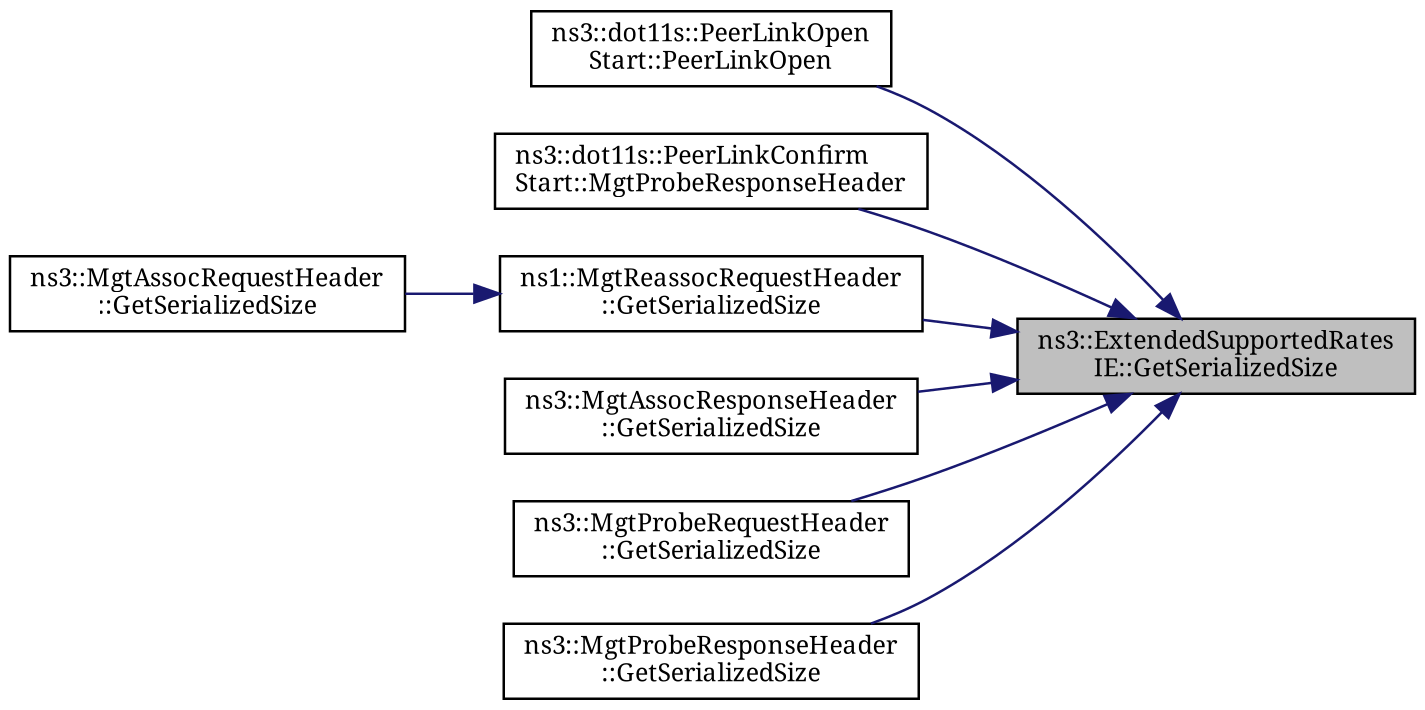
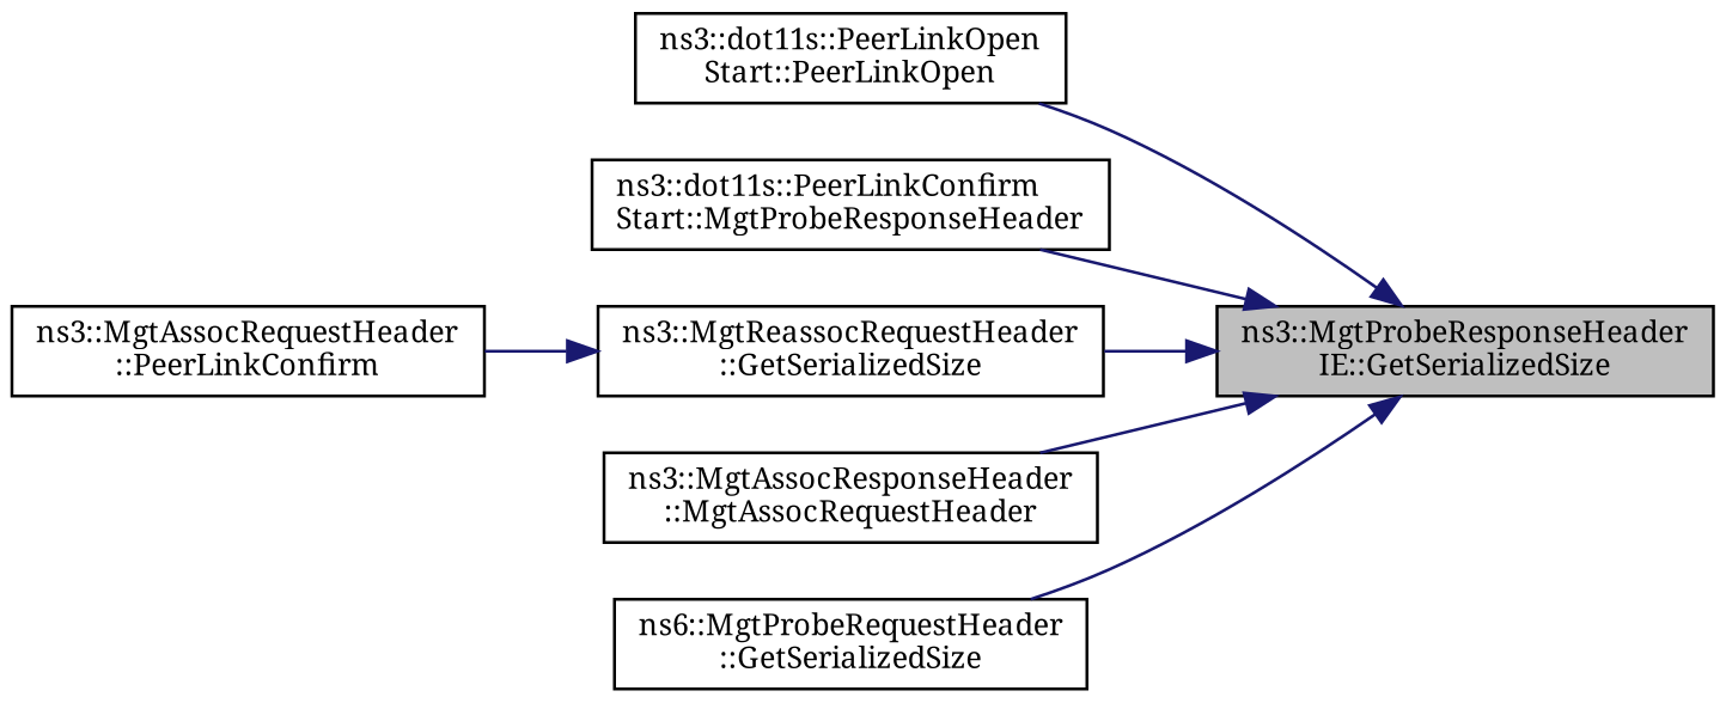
  digraph {
    fontname="Noto Serif"
    rankdir=RL
    node [color=black fillcolor=white fontname="Noto Serif" fontsize=10 shape=record style=filled]
    edge [color=midnightblue dir=back fontname="Noto Serif" fontsize=10 labelfontname=Helvetica labelfontsize=10 style=solid]
-   n1 [fillcolor=grey75 fontcolor=black height=0.2 label="ns3::ExtendedSupportedRates\lIE::GetSerializedSize" width=0.4]
+   n1 [fillcolor=grey75 fontcolor=black height=0.2 label="ns3::MgtProbeResponseHeader\lIE::GetSerializedSize" width=0.4]
    n2 [height=0.2 label="ns3::dot11s::PeerLinkOpen\lStart::PeerLinkOpen" width=0.4]
    n3 [height=0.2 label="ns3::dot11s::PeerLinkConfirm\lStart::MgtProbeResponseHeader" width=0.4]
-   n4 [height=0.2 label="ns1::MgtReassocRequestHeader\l::GetSerializedSize" width=0.4]
-   n5 [height=0.2 label="ns3::MgtAssocResponseHeader\l::GetSerializedSize" width=0.4]
-   n6 [height=0.2 label="ns3::MgtProbeRequestHeader\l::GetSerializedSize" width=0.4]
-   n7 [height=0.2 label="ns3::MgtProbeResponseHeader\l::GetSerializedSize" width=0.4]
-   n8 [height=0.2 label="ns3::MgtAssocRequestHeader\l::GetSerializedSize" width=0.4]
+   n4 [height=0.2 label="ns3::MgtReassocRequestHeader\l::GetSerializedSize" width=0.4]
+   n5 [height=0.2 label="ns3::MgtAssocResponseHeader\l::MgtAssocRequestHeader" width=0.4]
+   n6 [height=0.2 label="ns6::MgtProbeRequestHeader\l::GetSerializedSize" width=0.4]
+   n8 [height=0.2 label="ns3::MgtAssocRequestHeader\l::PeerLinkConfirm" width=0.4]
    n1 -> n2
    n1 -> n3
    n1 -> n4
    n1 -> n5
    n1 -> n6
-   n1 -> n7
    n4 -> n8
  }
